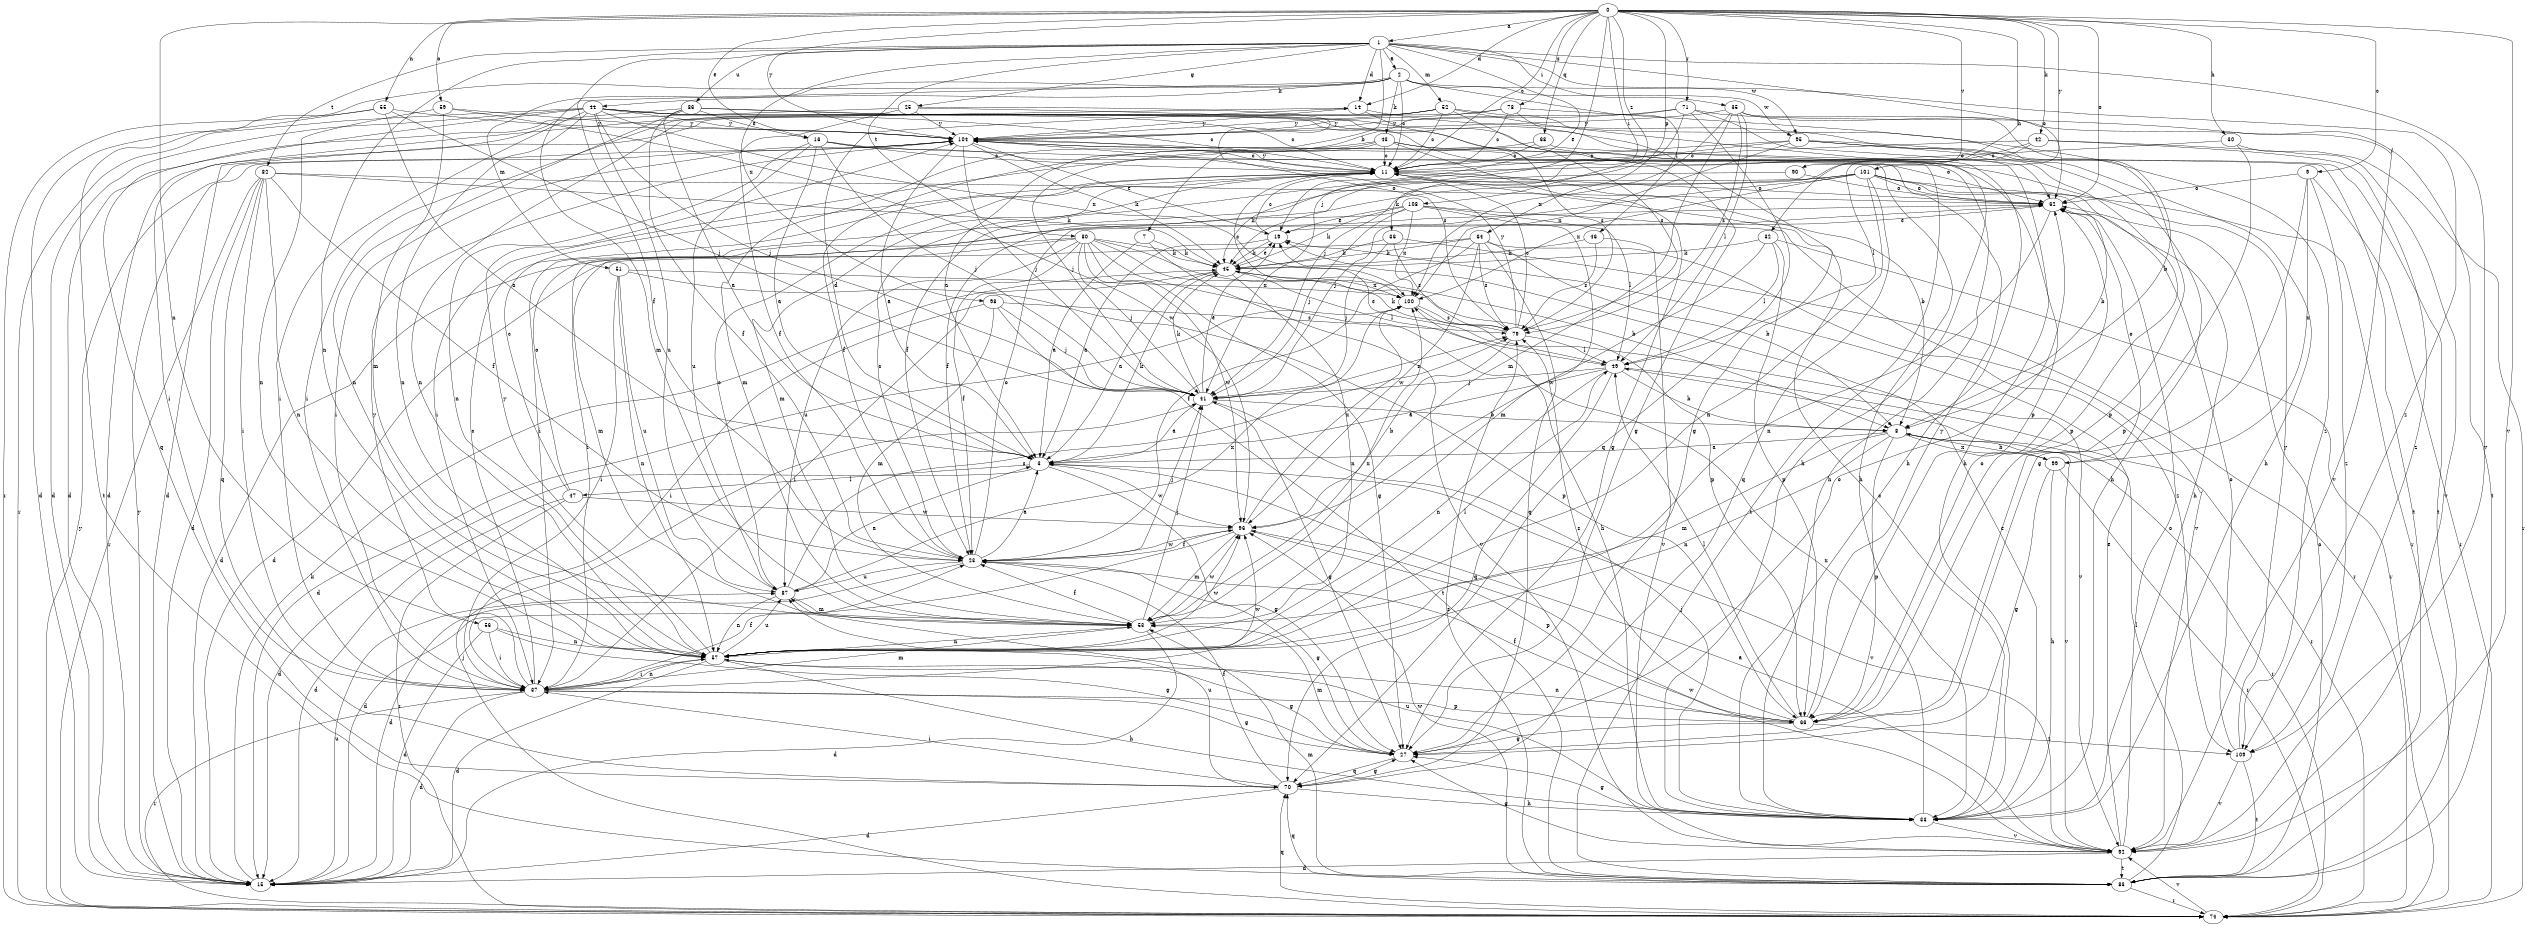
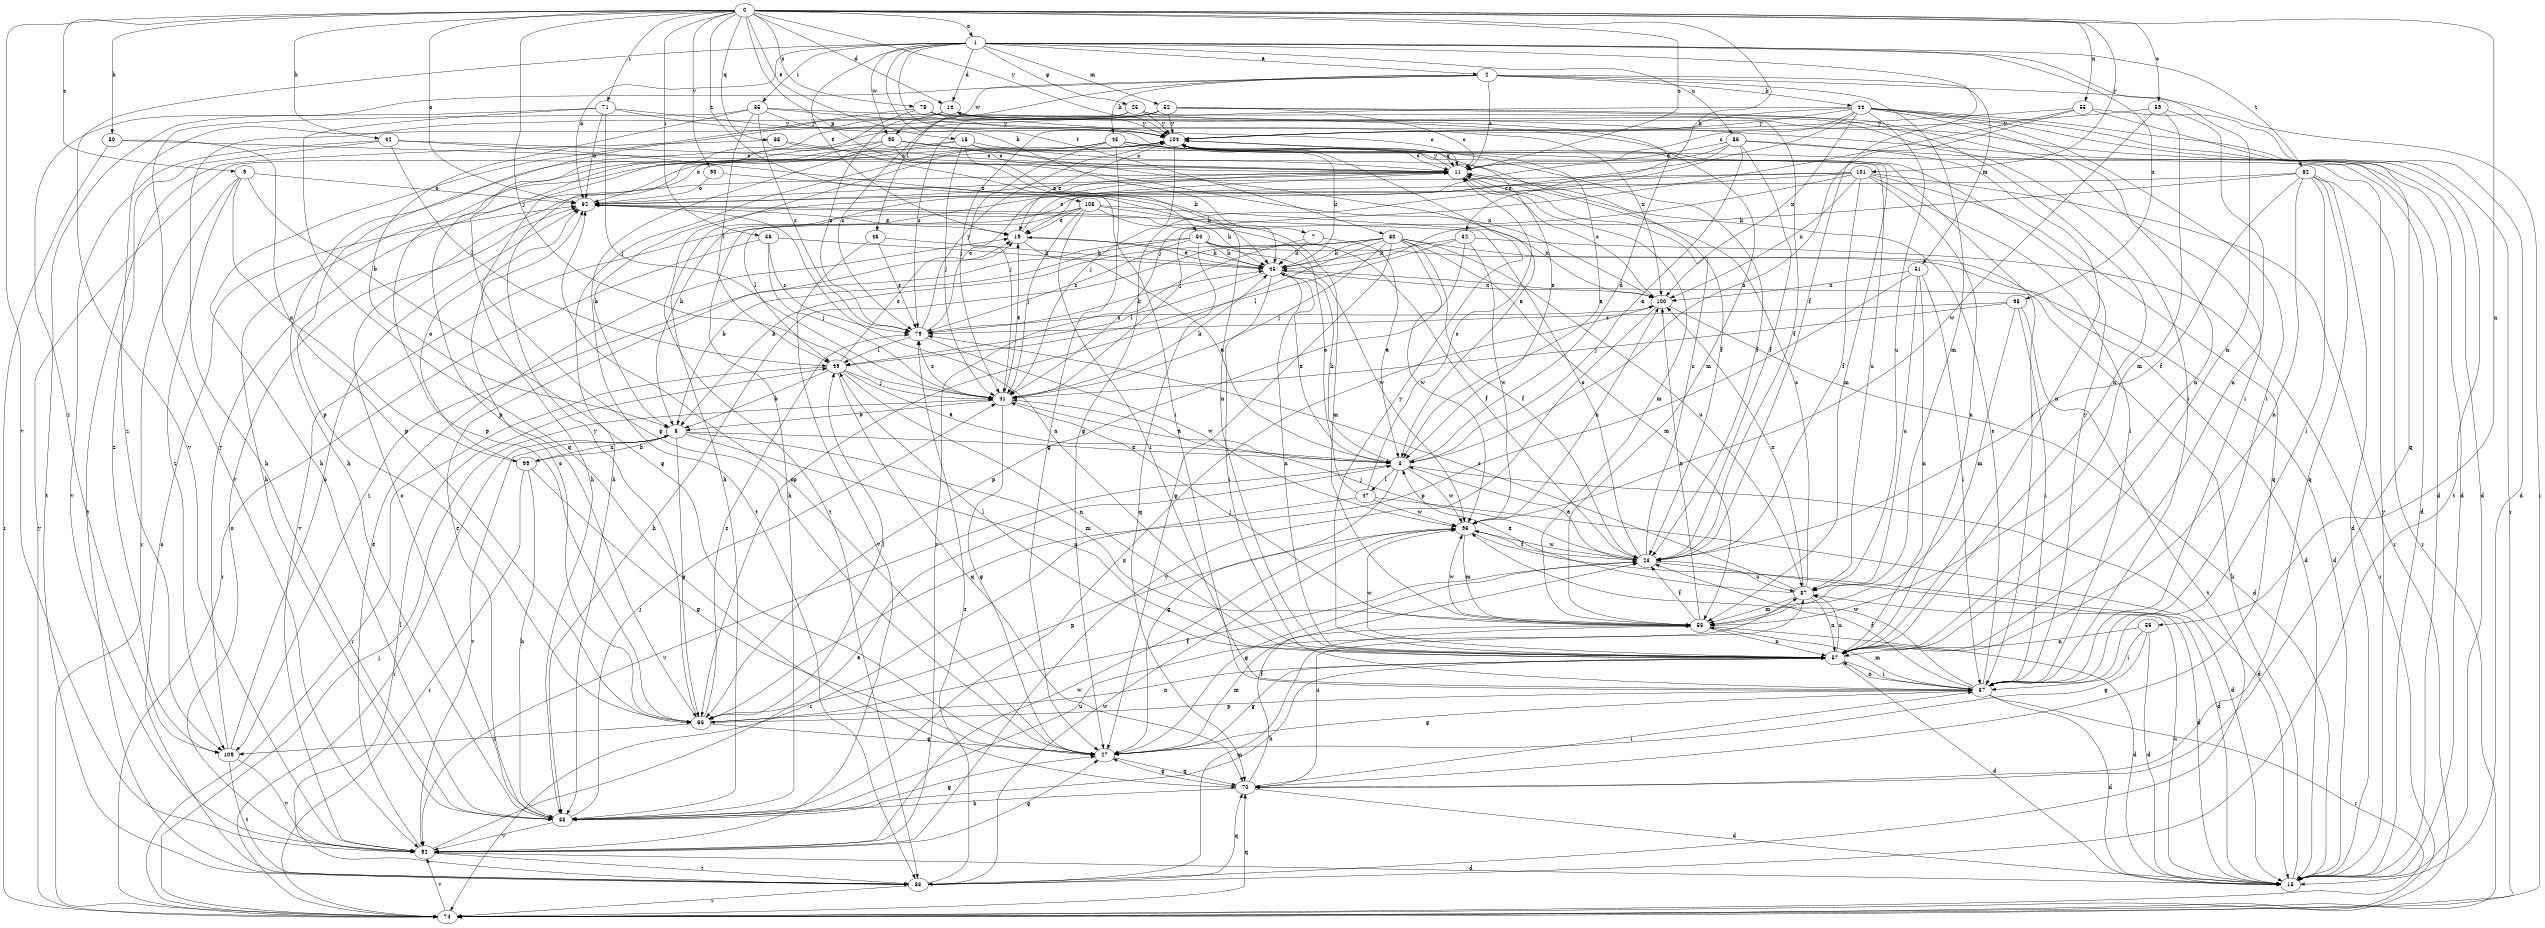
  strict digraph {
    0
    1
    9
    11
    14
    16
    30
    32
    n9 [label=36]
    41
    42
    55
    56
    59
    62
    64
    68
    71
    78
    90
    92
    101
    104
    108
    2
    7
    19
    23
    25
    35
    n31 [label=52]
    57
    80
    82
    86
    95
    98
    74
    109
    27
    99
    53
    8
    15
    33
    79
    3
    87
    66
    45
    96
    49
    83
    37
    70
    100
    43
    44
    46
    51
    47
    0 -> 1 [label=a]
    0 -> 9 [label=c]
    0 -> 11 [label=c]
    0 -> 14 [label=d]
    0 -> 16 [label=e]
    0 -> 30 [label=h]
    0 -> 32 [label=h]
    0 -> n9 [label=i]
    0 -> 41 [label=j]
    0 -> 42 [label=k]
    0 -> 55 [label=n]
    0 -> 56 [label=n]
    0 -> 59 [label=o]
    0 -> 62 [label=o]
    0 -> 64 [label=p]
    0 -> 68 [label=q]
    0 -> 71 [label=r]
    0 -> 78 [label=s]
    0 -> 90 [label=v]
    0 -> 92 [label=v]
    0 -> 101 [label=y]
    0 -> 104 [label=y]
    0 -> 108 [label=z]
    1 -> 14 [label=d]
    1 -> 62 [label=o]
    1 -> 92 [label=v]
    1 -> 2 [label=a]
    1 -> 7 [label=b]
    1 -> 19 [label=e]
    1 -> 23 [label=f]
    1 -> 25 [label=g]
    1 -> 35 [label=i]
    1 -> n31 [label=m]
    1 -> 57 [label=n]
    1 -> 80 [label=t]
    1 -> 82 [label=t]
    1 -> 86 [label=u]
    1 -> 95 [label=w]
    1 -> 98 [label=x]
    9 -> 62 [label=o]
    9 -> 74 [label=r]
    9 -> 109 [label=z]
    9 -> 27 [label=g]
    9 -> 99 [label=x]
    11 -> 62 [label=o]
    11 -> 104 [label=y]
    11 -> 53 [label=m]
    11 -> 8 [label=b]
    14 -> 104 [label=y]
    14 -> 15 [label=d]
    14 -> 33 [label=h]
    14 -> 79 [label=s]
    16 -> 11 [label=c]
    16 -> 41 [label=j]
    16 -> 62 [label=o]
    16 -> 57 [label=n]
    16 -> 33 [label=h]
    16 -> 3 [label=a]
    16 -> 87 [label=u]
    30 -> 11 [label=c]
    30 -> 74 [label=r]
    30 -> 66 [label=p]
    32 -> 74 [label=r]
    32 -> 66 [label=p]
    32 -> 45 [label=k]
    32 -> 96 [label=w]
    32 -> 49 [label=l]
    n9 -> 41 [label=j]
    n9 -> 74 [label=r]
    n9 -> 79 [label=s]
    n9 -> 45 [label=k]
    41 -> 19 [label=e]
    41 -> 27 [label=g]
    41 -> 8 [label=b]
    41 -> 79 [label=s]
    41 -> 3 [label=a]
    41 -> 45 [label=k]
    42 -> 11 [label=c]
    42 -> 92 [label=v]
    42 -> 109 [label=z]
    42 -> 45 [label=k]
    42 -> 49 [label=l]
    55 -> 41 [label=j]
    55 -> 104 [label=y]
    55 -> 15 [label=d]
    55 -> 3 [label=a]
    55 -> 83 [label=t]
    56 -> 57 [label=n]
    56 -> 27 [label=g]
    56 -> 15 [label=d]
    56 -> 37 [label=i]
    59 -> 104 [label=y]
    59 -> 57 [label=n]
    59 -> 53 [label=m]
    59 -> 96 [label=w]
    62 -> 19 [label=e]
    62 -> 57 [label=n]
    64 -> 23 [label=f]
    64 -> 109 [label=z]
    64 -> 8 [label=b]
    64 -> 15 [label=d]
    64 -> 79 [label=s]
    64 -> 45 [label=k]
    64 -> 96 [label=w]
    64 -> 70 [label=q]
    68 -> 11 [label=c]
    68 -> 83 [label=t]
    68 -> 37 [label=i]
    71 -> 41 [label=j]
    71 -> 62 [label=o]
    71 -> 104 [label=y]
    71 -> 3 [label=a]
    71 -> 83 [label=t]
    71 -> 70 [label=q]
    78 -> 11 [label=c]
    78 -> 104 [label=y]
    78 -> 27 [label=g]
    78 -> 15 [label=d]
    78 -> 66 [label=p]
    90 -> 62 [label=o]
    90 -> 45 [label=k]
    92 -> 62 [label=o]
    92 -> 19 [label=e]
    92 -> 27 [label=g]
    92 -> 15 [label=d]
    92 -> 3 [label=a]
    92 -> 96 [label=w]
    92 -> 83 [label=t]
    101 -> 41 [label=j]
    101 -> 62 [label=o]
    101 -> 23 [label=f]
    101 -> 57 [label=n]
    101 -> 74 [label=r]
    101 -> 8 [label=b]
    101 -> 33 [label=h]
    101 -> 37 [label=i]
    101 -> 70 [label=q]
    101 -> 100 [label=x]
-   104 -> 11 [label=c]
+   104 -> 11 [label=q]
    104 -> 41 [label=j]
    104 -> 19 [label=e]
    104 -> 3 [label=a]
    104 -> 45 [label=k]
    104 -> 37 [label=i]
    108 -> 41 [label=j]
    108 -> 92 [label=v]
    108 -> 19 [label=e]
    108 -> 53 [label=m]
    108 -> 45 [label=k]
    108 -> 49 [label=l]
    108 -> 37 [label=i]
    108 -> 100 [label=x]
    2 -> 11 [label=c]
    2 -> 95 [label=w]
    2 -> 74 [label=r]
    2 -> 109 [label=z]
    2 -> 53 [label=m]
    2 -> 43 [label=k]
    2 -> 44 [label=k]
    2 -> 46 [label=l]
    2 -> 51 [label=m]
    7 -> 92 [label=v]
    7 -> 3 [label=a]
    7 -> 45 [label=k]
    19 -> 11 [label=c]
    19 -> 3 [label=a]
    19 -> 45 [label=k]
    23 -> 11 [label=c]
    23 -> 41 [label=j]
    23 -> 62 [label=o]
    23 -> 27 [label=g]
    23 -> 15 [label=d]
    23 -> 3 [label=a]
    23 -> 87 [label=u]
    23 -> 96 [label=w]
    25 -> 104 [label=y]
    25 -> 23 [label=f]
    25 -> 33 [label=h]
    25 -> 79 [label=s]
    25 -> 37 [label=i]
    35 -> 92 [label=v]
    35 -> 104 [label=y]
    35 -> 53 [label=m]
    35 -> 8 [label=b]
    35 -> 79 [label=s]
    35 -> 49 [label=l]
    35 -> 100 [label=x]
    n31 -> 11 [label=c]
    n31 -> 104 [label=y]
    n31 -> 57 [label=n]
    n31 -> 109 [label=z]
    n31 -> 33 [label=h]
    n31 -> 79 [label=s]
    n31 -> 37 [label=i]
    57 -> 104 [label=y]
    57 -> 27 [label=g]
    57 -> 15 [label=d]
    57 -> 33 [label=h]
    57 -> 87 [label=u]
    57 -> 96 [label=w]
    57 -> 49 [label=l]
    57 -> 37 [label=i]
    80 -> 41 [label=j]
    80 -> 23 [label=f]
    80 -> 27 [label=g]
    80 -> 53 [label=m]
    80 -> 8 [label=b]
    80 -> 15 [label=d]
    80 -> 33 [label=h]
    80 -> 87 [label=u]
    80 -> 66 [label=p]
    80 -> 45 [label=k]
    80 -> 96 [label=w]
    82 -> 62 [label=o]
    82 -> 23 [label=f]
    82 -> 57 [label=n]
    82 -> 74 [label=r]
    82 -> 15 [label=d]
    82 -> 45 [label=k]
    82 -> 37 [label=i]
    82 -> 70 [label=q]
    86 -> 11 [label=c]
-   86 -> 16 [label=e]
+   86 -> 19 [label=e]
    86 -> 23 [label=f]
    86 -> 57 [label=n]
    86 -> 15 [label=d]
    86 -> 33 [label=h]
    86 -> 3 [label=a]
    95 -> 11 [label=c]
    95 -> 23 [label=f]
    95 -> 33 [label=h]
    95 -> 66 [label=p]
    95 -> 83 [label=t]
    95 -> 100 [label=x]
    98 -> 41 [label=j]
    98 -> 53 [label=m]
    98 -> 79 [label=s]
    98 -> 83 [label=t]
    98 -> 37 [label=i]
    74 -> 41 [label=j]
    74 -> 92 [label=v]
    74 -> 104 [label=y]
    74 -> 70 [label=q]
    109 -> 62 [label=o]
    109 -> 92 [label=v]
    109 -> 104 [label=y]
    109 -> 83 [label=t]
    27 -> 62 [label=o]
    27 -> 53 [label=m]
    27 -> 70 [label=q]
    99 -> 62 [label=o]
    99 -> 74 [label=r]
    99 -> 27 [label=g]
    99 -> 8 [label=b]
    99 -> 33 [label=h]
    53 -> 41 [label=j]
    53 -> 23 [label=f]
    53 -> 57 [label=n]
    53 -> 15 [label=d]
    53 -> 96 [label=w]
    53 -> 100 [label=x]
    8 -> 92 [label=v]
    8 -> 57 [label=n]
    8 -> 74 [label=r]
    8 -> 99 [label=x]
    8 -> 53 [label=m]
    8 -> 3 [label=a]
    8 -> 66 [label=p]
    15 -> 104 [label=y]
    15 -> 87 [label=u]
    15 -> 45 [label=k]
    33 -> 11 [label=c]
    33 -> 41 [label=j]
    33 -> 92 [label=v]
    33 -> 19 [label=e]
    33 -> 27 [label=g]
    33 -> 87 [label=u]
    33 -> 100 [label=x]
    79 -> 11 [label=c]
    79 -> 104 [label=y]
    79 -> 45 [label=k]
-   79 -> 96 [label=b]
+   79 -> 96 [label=w]
    79 -> 49 [label=l]
    3 -> 14 [label=d]
    3 -> 92 [label=v]
    3 -> 27 [label=g]
    3 -> 15 [label=d]
    3 -> 45 [label=k]
    3 -> 96 [label=w]
    3 -> 47 [label=l]
    87 -> 11 [label=c]
    87 -> 57 [label=n]
    87 -> 53 [label=m]
    87 -> 79 [label=s]
    87 -> 3 [label=a]
    87 -> 100 [label=x]
    66 -> 62 [label=o]
    66 -> 104 [label=y]
    66 -> 23 [label=f]
    66 -> 57 [label=n]
    66 -> 109 [label=z]
    66 -> 27 [label=g]
    66 -> 79 [label=s]
    66 -> 49 [label=l]
    45 -> 19 [label=e]
    45 -> 57 [label=n]
    45 -> 3 [label=a]
    45 -> 49 [label=l]
    45 -> 37 [label=i]
    45 -> 100 [label=x]
    96 -> 23 [label=f]
    96 -> 53 [label=m]
    96 -> 15 [label=d]
    96 -> 66 [label=p]
    96 -> 100 [label=x]
    49 -> 41 [label=j]
    49 -> 19 [label=e]
    49 -> 57 [label=n]
    49 -> 74 [label=r]
    49 -> 8 [label=b]
    49 -> 3 [label=a]
    49 -> 70 [label=q]
    83 -> 62 [label=o]
    83 -> 74 [label=r]
    83 -> 53 [label=m]
    83 -> 79 [label=s]
    83 -> 96 [label=w]
    83 -> 49 [label=l]
    83 -> 70 [label=q]
    37 -> 11 [label=c]
    37 -> 104 [label=y]
    37 -> 23 [label=f]
    37 -> 57 [label=n]
    37 -> 74 [label=r]
    37 -> 27 [label=g]
    37 -> 53 [label=m]
    37 -> 15 [label=d]
    37 -> 66 [label=p]
    37 -> 96 [label=w]
    70 -> 23 [label=f]
    70 -> 27 [label=g]
    70 -> 15 [label=d]
    70 -> 33 [label=h]
    70 -> 87 [label=u]
    70 -> 37 [label=i]
    100 -> 11 [label=c]
    100 -> 92 [label=v]
    100 -> 15 [label=d]
    100 -> 79 [label=s]
    43 -> 11 [label=c]
    43 -> 41 [label=j]
    43 -> 23 [label=f]
    43 -> 27 [label=g]
    43 -> 53 [label=m]
    43 -> 33 [label=h]
    43 -> 83 [label=t]
    44 -> 11 [label=c]
    44 -> 41 [label=j]
    44 -> 104 [label=y]
    44 -> 57 [label=n]
    44 -> 74 [label=r]
    44 -> 27 [label=g]
    44 -> 15 [label=d]
    44 -> 87 [label=u]
    44 -> 66 [label=p]
    44 -> 37 [label=i]
    44 -> 70 [label=q]
    44 -> 100 [label=x]
    46 -> 92 [label=v]
    46 -> 79 [label=s]
    46 -> 45 [label=k]
    51 -> 57 [label=n]
    51 -> 87 [label=u]
    51 -> 66 [label=p]
    51 -> 37 [label=i]
    51 -> 100 [label=x]
    47 -> 11 [label=c]
    47 -> 62 [label=o]
    47 -> 74 [label=r]
    47 -> 15 [label=d]
    47 -> 96 [label=w]
  }
